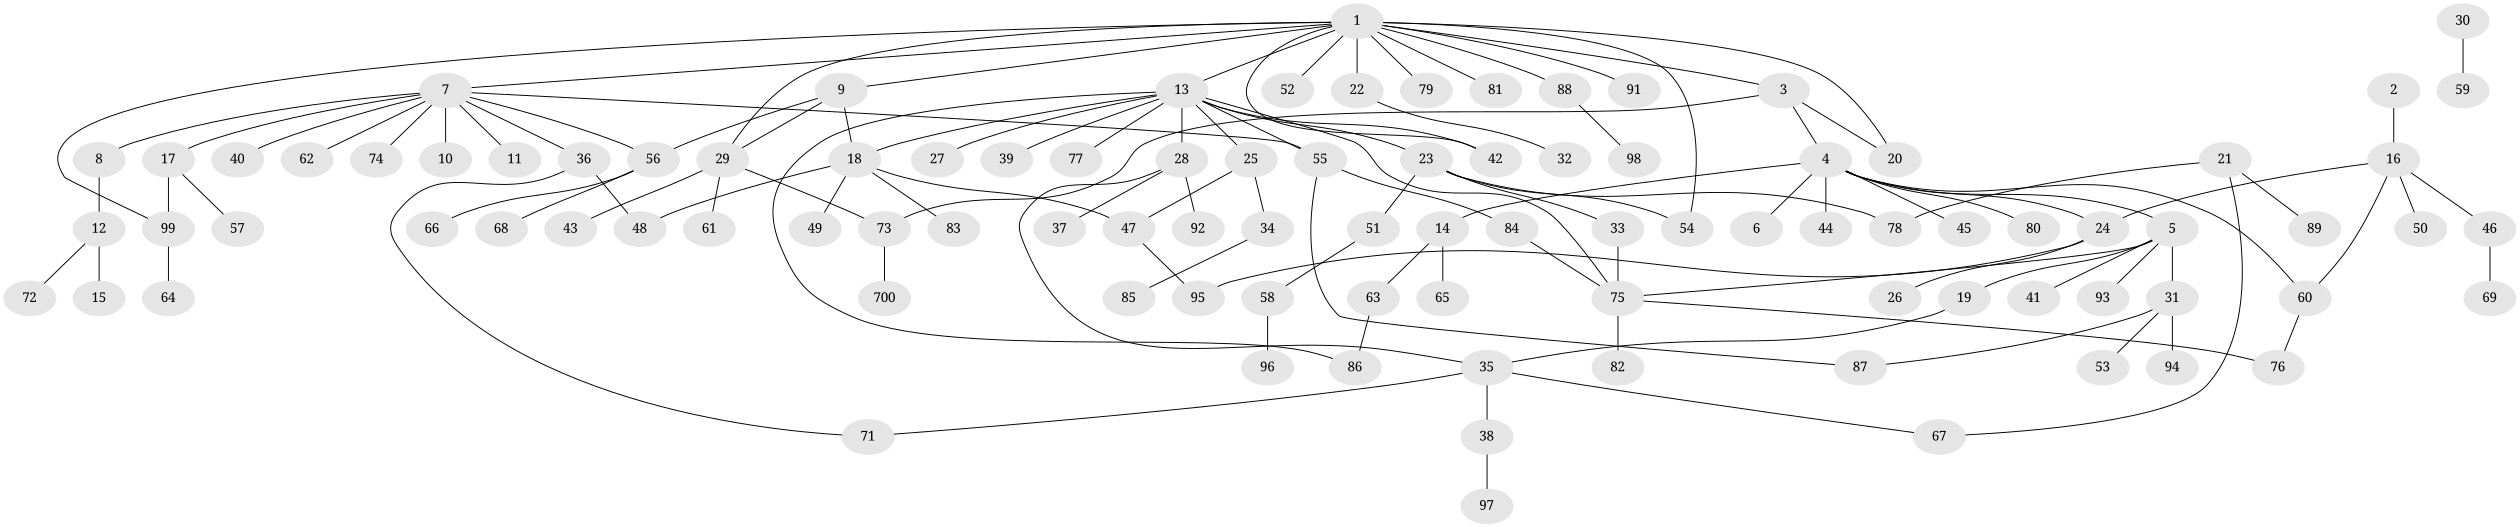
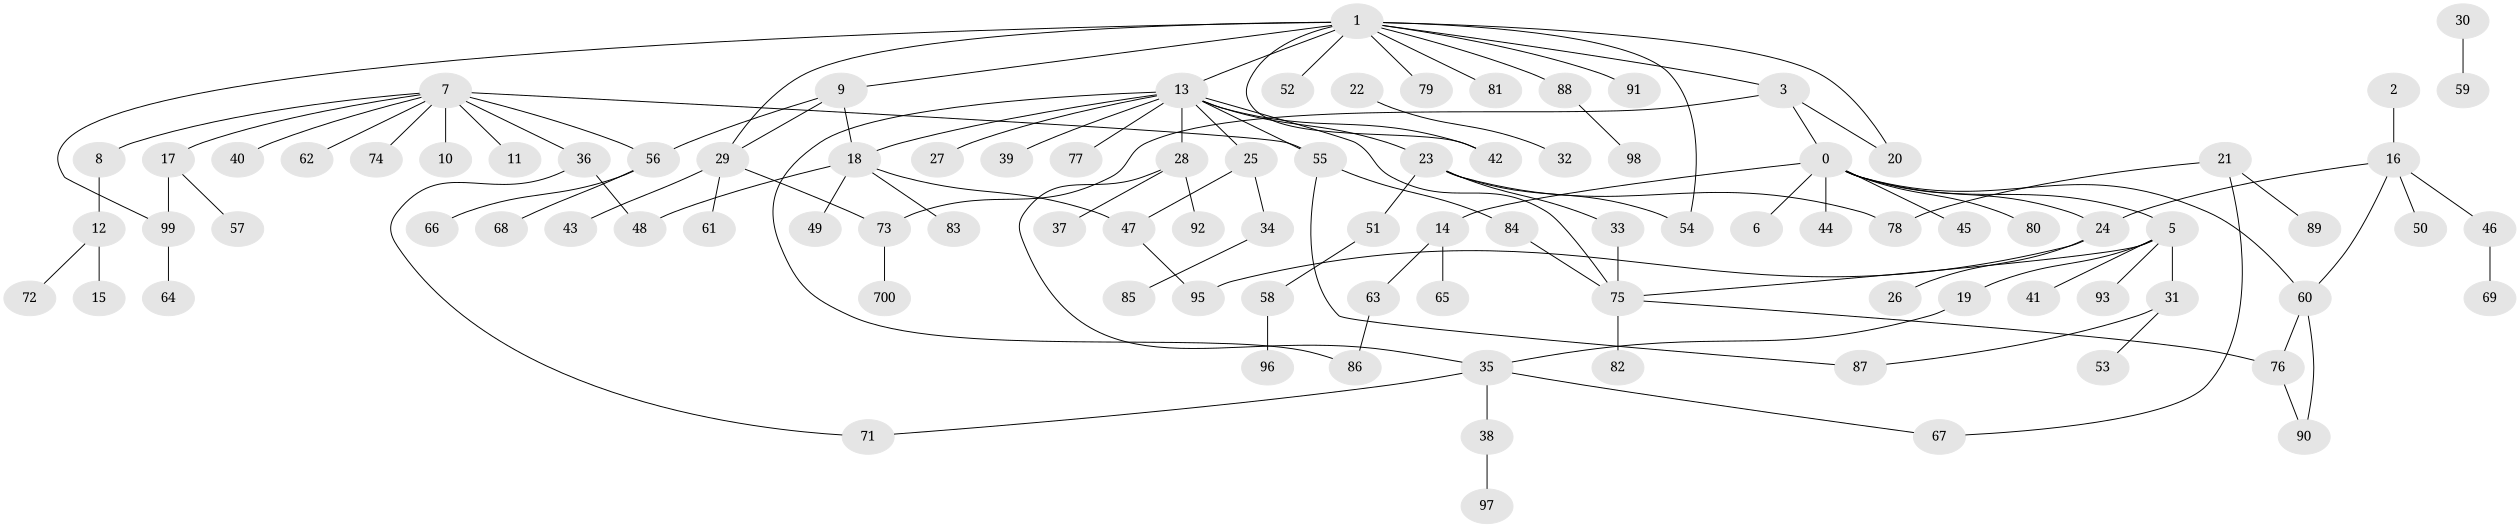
  graph {
    fontname="Noto Serif"
    node [color=gray90 fontname="Noto Serif" style=filled]
    edge [fontname="Noto Serif"]
    1
    3
    7
    9
    13
    22
    29
    42
    52
    54
    79
    81
    88
    91
    99
    20
    2
    16
-   4
+   4 [label=0]
    73
    8
    10
    11
    17
    36
    40
    55
    56
    62
    74
    18
    75
    23
    25
    27
    28
    39
    77
    86
    32
    43
    61
    98
    64
    24
    60
    46
    50
    5
    6
    14
    44
    45
    80
    n55 [label=700]
    19
    31
    41
    93
    63
    65
    26
    95
    30
    59
    76
+   90
    35
    53
    87
-   94
    82
    12
    57
    48
    71
    84
    66
    68
    15
    72
    47
    49
    83
    78
    33
    51
    34
    37
    92
    69
    21
    67
    89
    85
    38
    58
    97
    96
    1 -- 3
-   1 -- 7
    1 -- 9
    1 -- 13
-   1 -- 22
    1 -- 29
    1 -- 42
    1 -- 52
    1 -- 54
    1 -- 79
    1 -- 81
    1 -- 88
    1 -- 91
    1 -- 99
    1 -- 20
    3 -- 20
    3 -- 4
    3 -- 73
    7 -- 8
    7 -- 10
    7 -- 11
    7 -- 17
    7 -- 36
    7 -- 40
    7 -- 55
    7 -- 56
    7 -- 62
    7 -- 74
    9 -- 29
    9 -- 56
    9 -- 18
    13 -- 42
    13 -- 55
    13 -- 18
    13 -- 75
    13 -- 23
    13 -- 25
    13 -- 27
    13 -- 28
    13 -- 39
    13 -- 77
    13 -- 86
    22 -- 32
    29 -- 73
    29 -- 43
    29 -- 61
    88 -- 98
    99 -- 64
    2 -- 16
    16 -- 24
    16 -- 60
    16 -- 46
    16 -- 50
    4 -- 24
    4 -- 60
    4 -- 5
    4 -- 6
    4 -- 14
    4 -- 44
    4 -- 45
    4 -- 80
    73 -- n55
    8 -- 12
    17 -- 99
    17 -- 57
    36 -- 48
    36 -- 71
    55 -- 87
    55 -- 84
    56 -- 66
    56 -- 68
    18 -- 48
    18 -- 47
    18 -- 49
    18 -- 83
    75 -- 76
    75 -- 82
    23 -- 54
    23 -- 78
    23 -- 33
    23 -- 51
    25 -- 47
    25 -- 34
    28 -- 35
    28 -- 37
    28 -- 92
    24 -- 26
    24 -- 95
    60 -- 76
+   60 -- 90
    46 -- 69
    5 -- 75
    5 -- 19
    5 -- 31
    5 -- 41
    5 -- 93
    14 -- 63
    14 -- 65
    19 -- 35
    31 -- 53
    31 -- 87
-   31 -- 94
    63 -- 86
    30 -- 59
+   76 -- 90
    35 -- 71
    35 -- 67
    35 -- 38
    12 -- 15
    12 -- 72
    84 -- 75
    47 -- 95
    33 -- 75
    51 -- 58
    34 -- 85
    21 -- 78
    21 -- 67
    21 -- 89
    38 -- 97
    58 -- 96
  }
